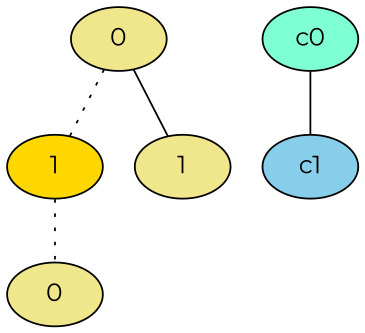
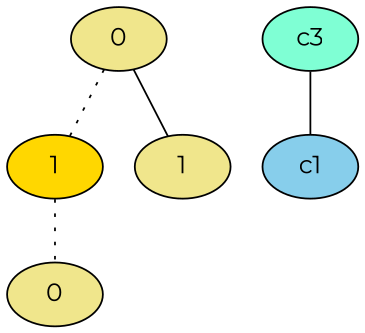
  graph {
    fontname=Montserrat
    node [style=filled fillcolor=khaki fontname=Montserrat]
    edge [style=dotted fontname=Montserrat]
    n1 [label=0]
    n2 [label=1 fillcolor=gold]
    n3 [label=1]
    n4 [label=0]
-   c0 [fillcolor=aquamarine]
+   c0 [fillcolor=aquamarine label=c3]
    c1 [fillcolor=skyblue]
    n1 -- n2
    n1 -- n3 [style=solid]
    n2 -- n4
    c0 -- c1 [style=solid]
  }
